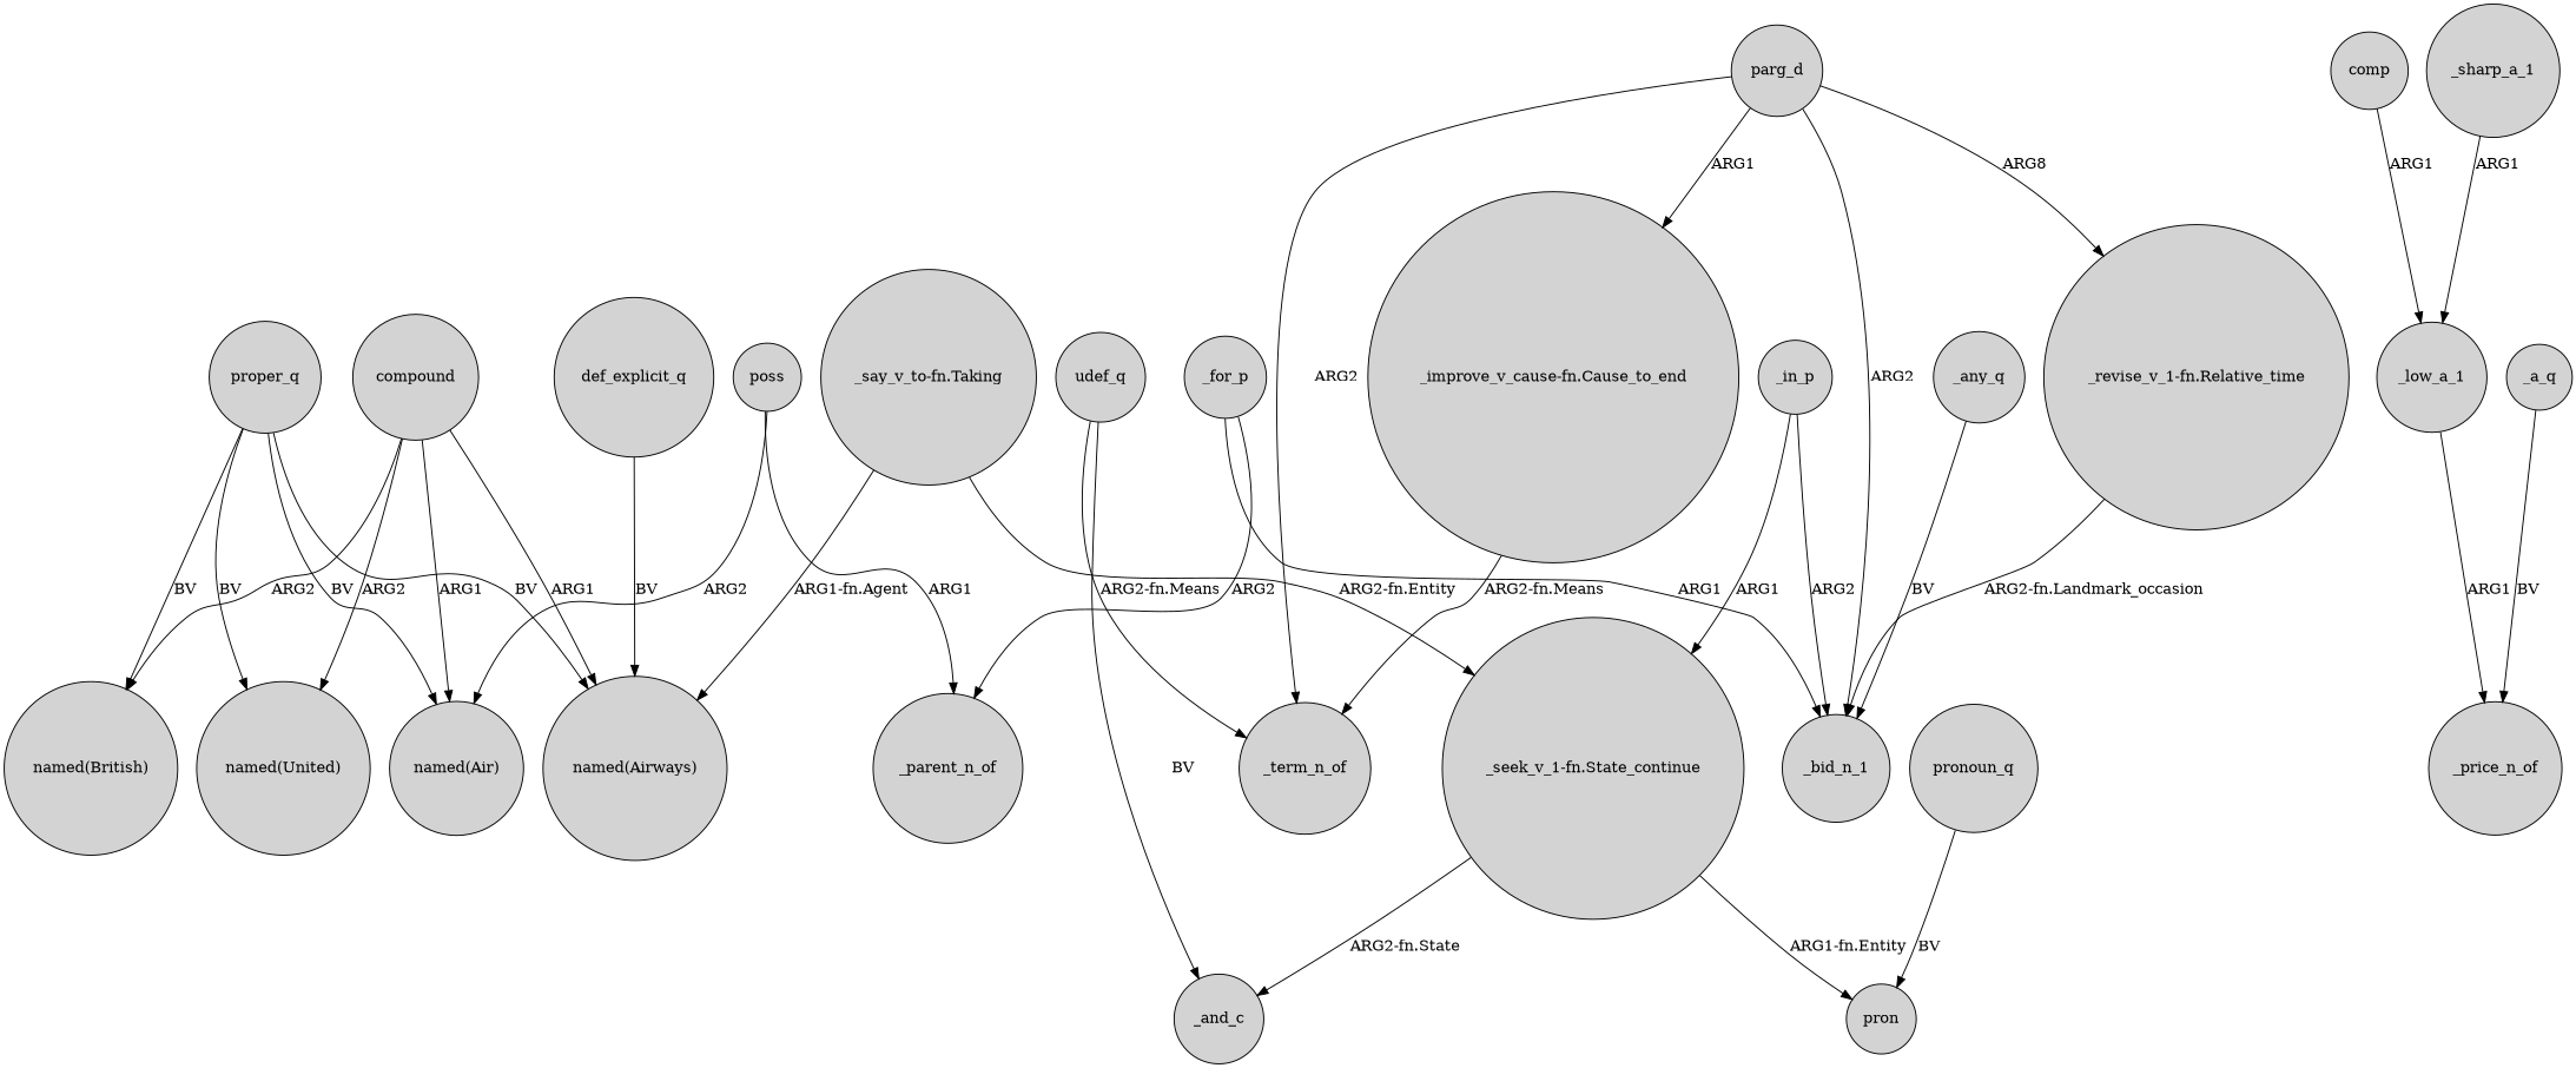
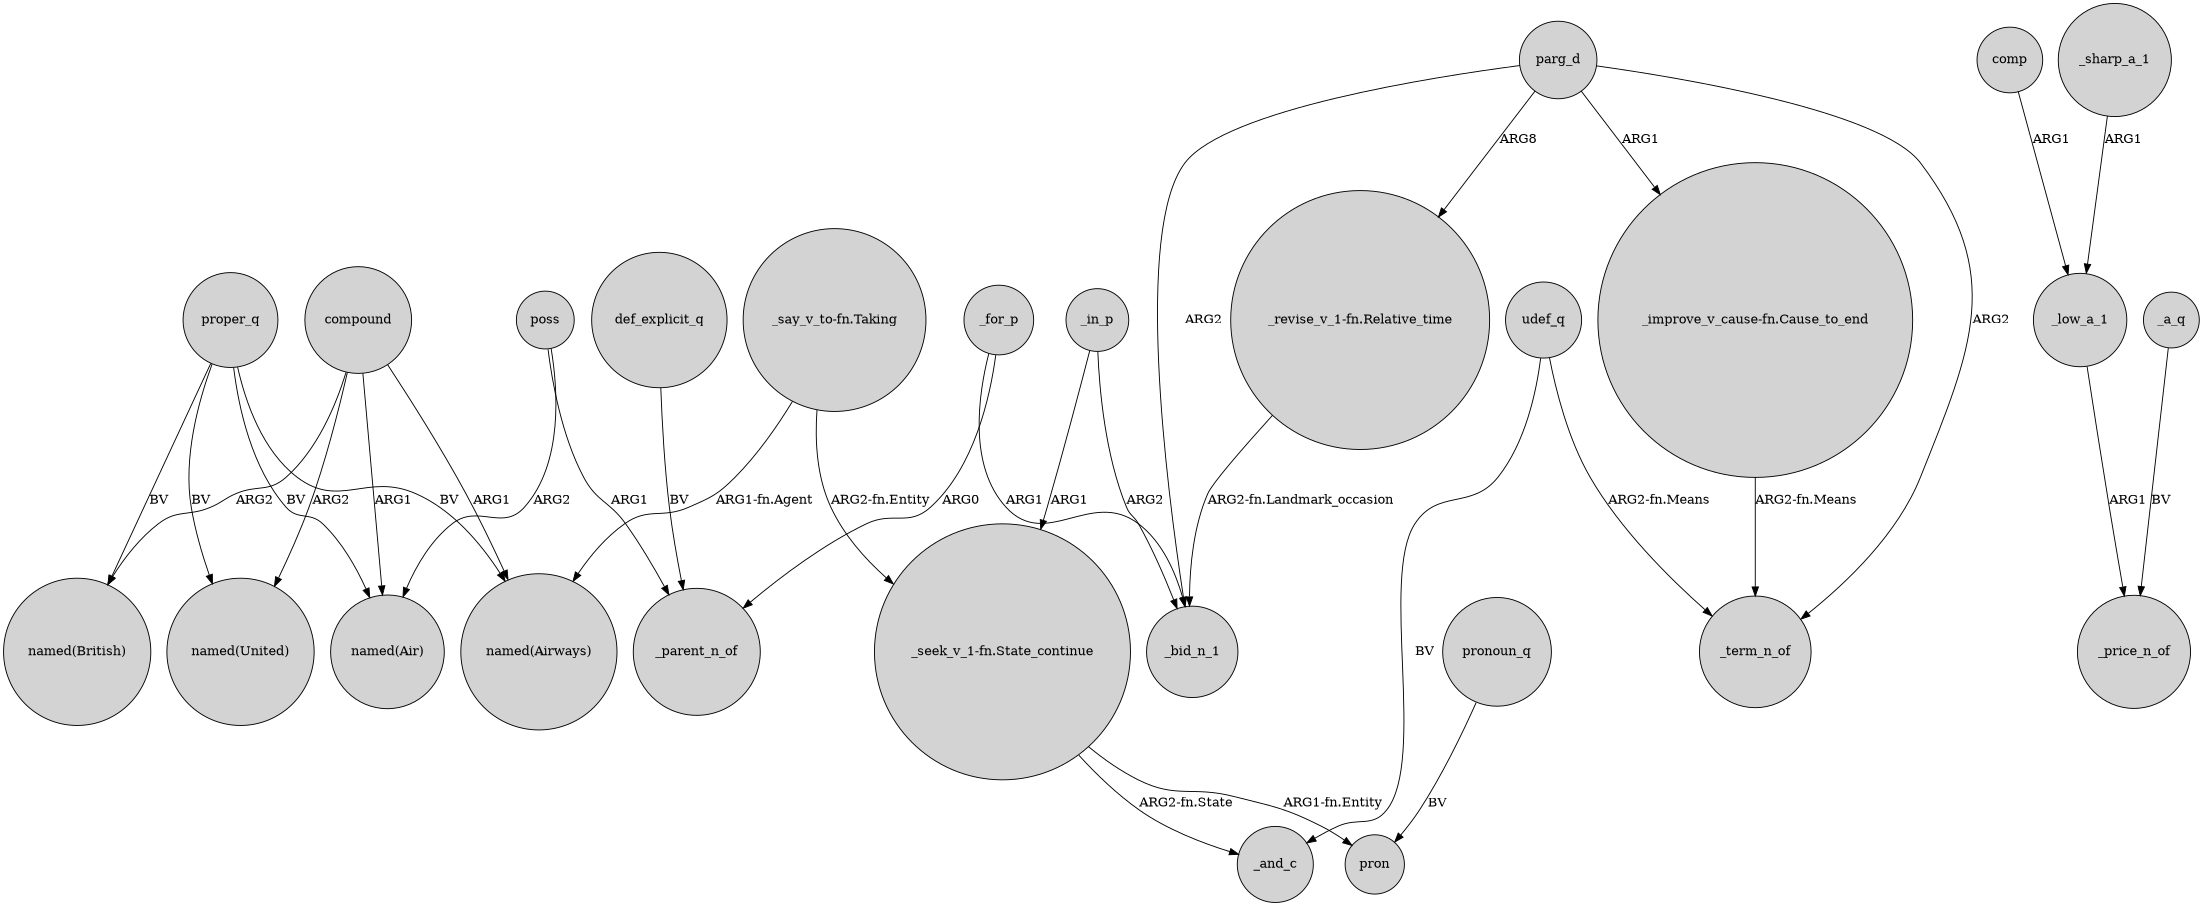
  digraph {
    node [shape=circle style=filled]
    proper_q
    "named(British)"
    "named(Air)"
    "named(United)"
    "named(Airways)"
    udef_q
    _term_n_of
    _and_c
    "_revise_v_1-fn.Relative_time"
    _bid_n_1
    compound
    comp
    _low_a_1
    _price_n_of
    parg_d
    "_improve_v_cause-fn.Cause_to_end"
    "_say_v_to-fn.Taking"
    "_seek_v_1-fn.State_continue"
    pron
    _in_p
    _for_p
    _parent_n_of
    def_explicit_q
    pronoun_q
    _sharp_a_1
-   _any_q
    poss
    _a_q
    proper_q -> "named(British)" [label=BV]
    proper_q -> "named(Air)" [label=BV]
    proper_q -> "named(United)" [label=BV]
    proper_q -> "named(Airways)" [label=BV]
    udef_q -> _term_n_of [label="ARG2-fn.Means"]
    udef_q -> _and_c [label=BV]
    "_revise_v_1-fn.Relative_time" -> _bid_n_1 [label="ARG2-fn.Landmark_occasion"]
    compound -> "named(British)" [label=ARG2]
    compound -> "named(Air)" [label=ARG1]
    compound -> "named(United)" [label=ARG2]
    compound -> "named(Airways)" [label=ARG1]
    comp -> _low_a_1 [label=ARG1]
    _low_a_1 -> _price_n_of [label=ARG1]
    parg_d -> _term_n_of [label=ARG2]
    parg_d -> "_revise_v_1-fn.Relative_time" [label=ARG8]
    parg_d -> _bid_n_1 [label=ARG2]
    parg_d -> "_improve_v_cause-fn.Cause_to_end" [label=ARG1]
    "_improve_v_cause-fn.Cause_to_end" -> _term_n_of [label="ARG2-fn.Means"]
    "_say_v_to-fn.Taking" -> "named(Airways)" [label="ARG1-fn.Agent"]
    "_say_v_to-fn.Taking" -> "_seek_v_1-fn.State_continue" [label="ARG2-fn.Entity"]
    "_seek_v_1-fn.State_continue" -> _and_c [label="ARG2-fn.State"]
    "_seek_v_1-fn.State_continue" -> pron [label="ARG1-fn.Entity"]
    _in_p -> _bid_n_1 [label=ARG2]
    _in_p -> "_seek_v_1-fn.State_continue" [label=ARG1]
    _for_p -> _bid_n_1 [label=ARG1]
-   _for_p -> _parent_n_of [label=ARG2]
-   def_explicit_q -> "named(Airways)" [label=BV]
+   _for_p -> _parent_n_of [label=ARG0]
+   def_explicit_q -> _parent_n_of [label=BV]
    pronoun_q -> pron [label=BV]
    _sharp_a_1 -> _low_a_1 [label=ARG1]
-   _any_q -> _bid_n_1 [label=BV]
    poss -> "named(Air)" [label=ARG2]
    poss -> _parent_n_of [label=ARG1]
    _a_q -> _price_n_of [label=BV]
  }
